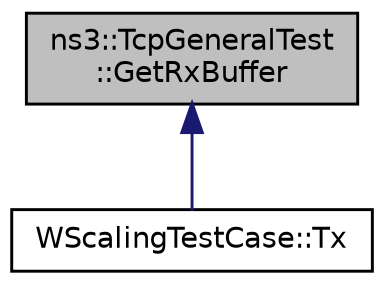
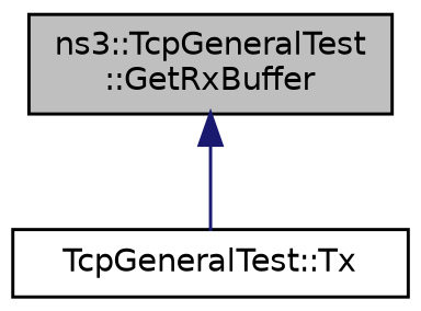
  digraph {
    rankdir=TB
    node [color=black fontname=Helvetica fontsize=10 shape=record style=filled]
    n1 [fillcolor=grey75 fontcolor=black height=0.2 label="ns3::TcpGeneralTest\l::GetRxBuffer" width=0.4]
-   n2 [fillcolor=white height=0.2 label="WScalingTestCase::Tx" width=0.4]
+   n2 [fillcolor=white height=0.2 label="TcpGeneralTest::Tx" width=0.4]
    n1 -> n2 [color=midnightblue dir=back fontname=Helvetica fontsize=10 labelfontname=Helvetica labelfontsize=10 style=solid]
  }
